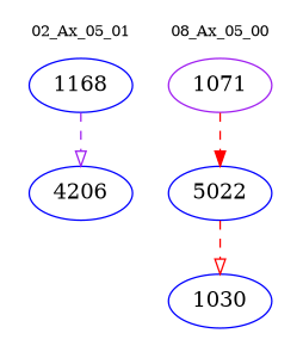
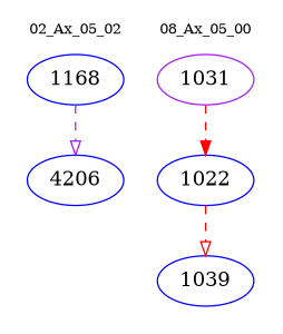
  digraph {
    node [color=blue]
    edge [arrowhead=onormal color=red style=dashed]
    n1 [label=1168]
    n2 [label=4206]
-   n3 [color=purple label=1071]
-   n4 [label=5022]
-   n5 [label=1030]
+   n3 [color=purple label=1031]
+   n4 [label=1022]
+   n5 [label=1039]
    subgraph cluster_1 {
      color=white
      fontsize=10
-     label="02_Ax_05_01"
+     label="02_Ax_05_02"
      n1
      n2
    }
    subgraph cluster_2 {
      color=white
      fontsize=10
      label="08_Ax_05_00"
      n3
      n4
      n5
    }
    n1 -> n2 [color=purple]
    n3 -> n4 [arrowhead=normal]
    n4 -> n5
  }
